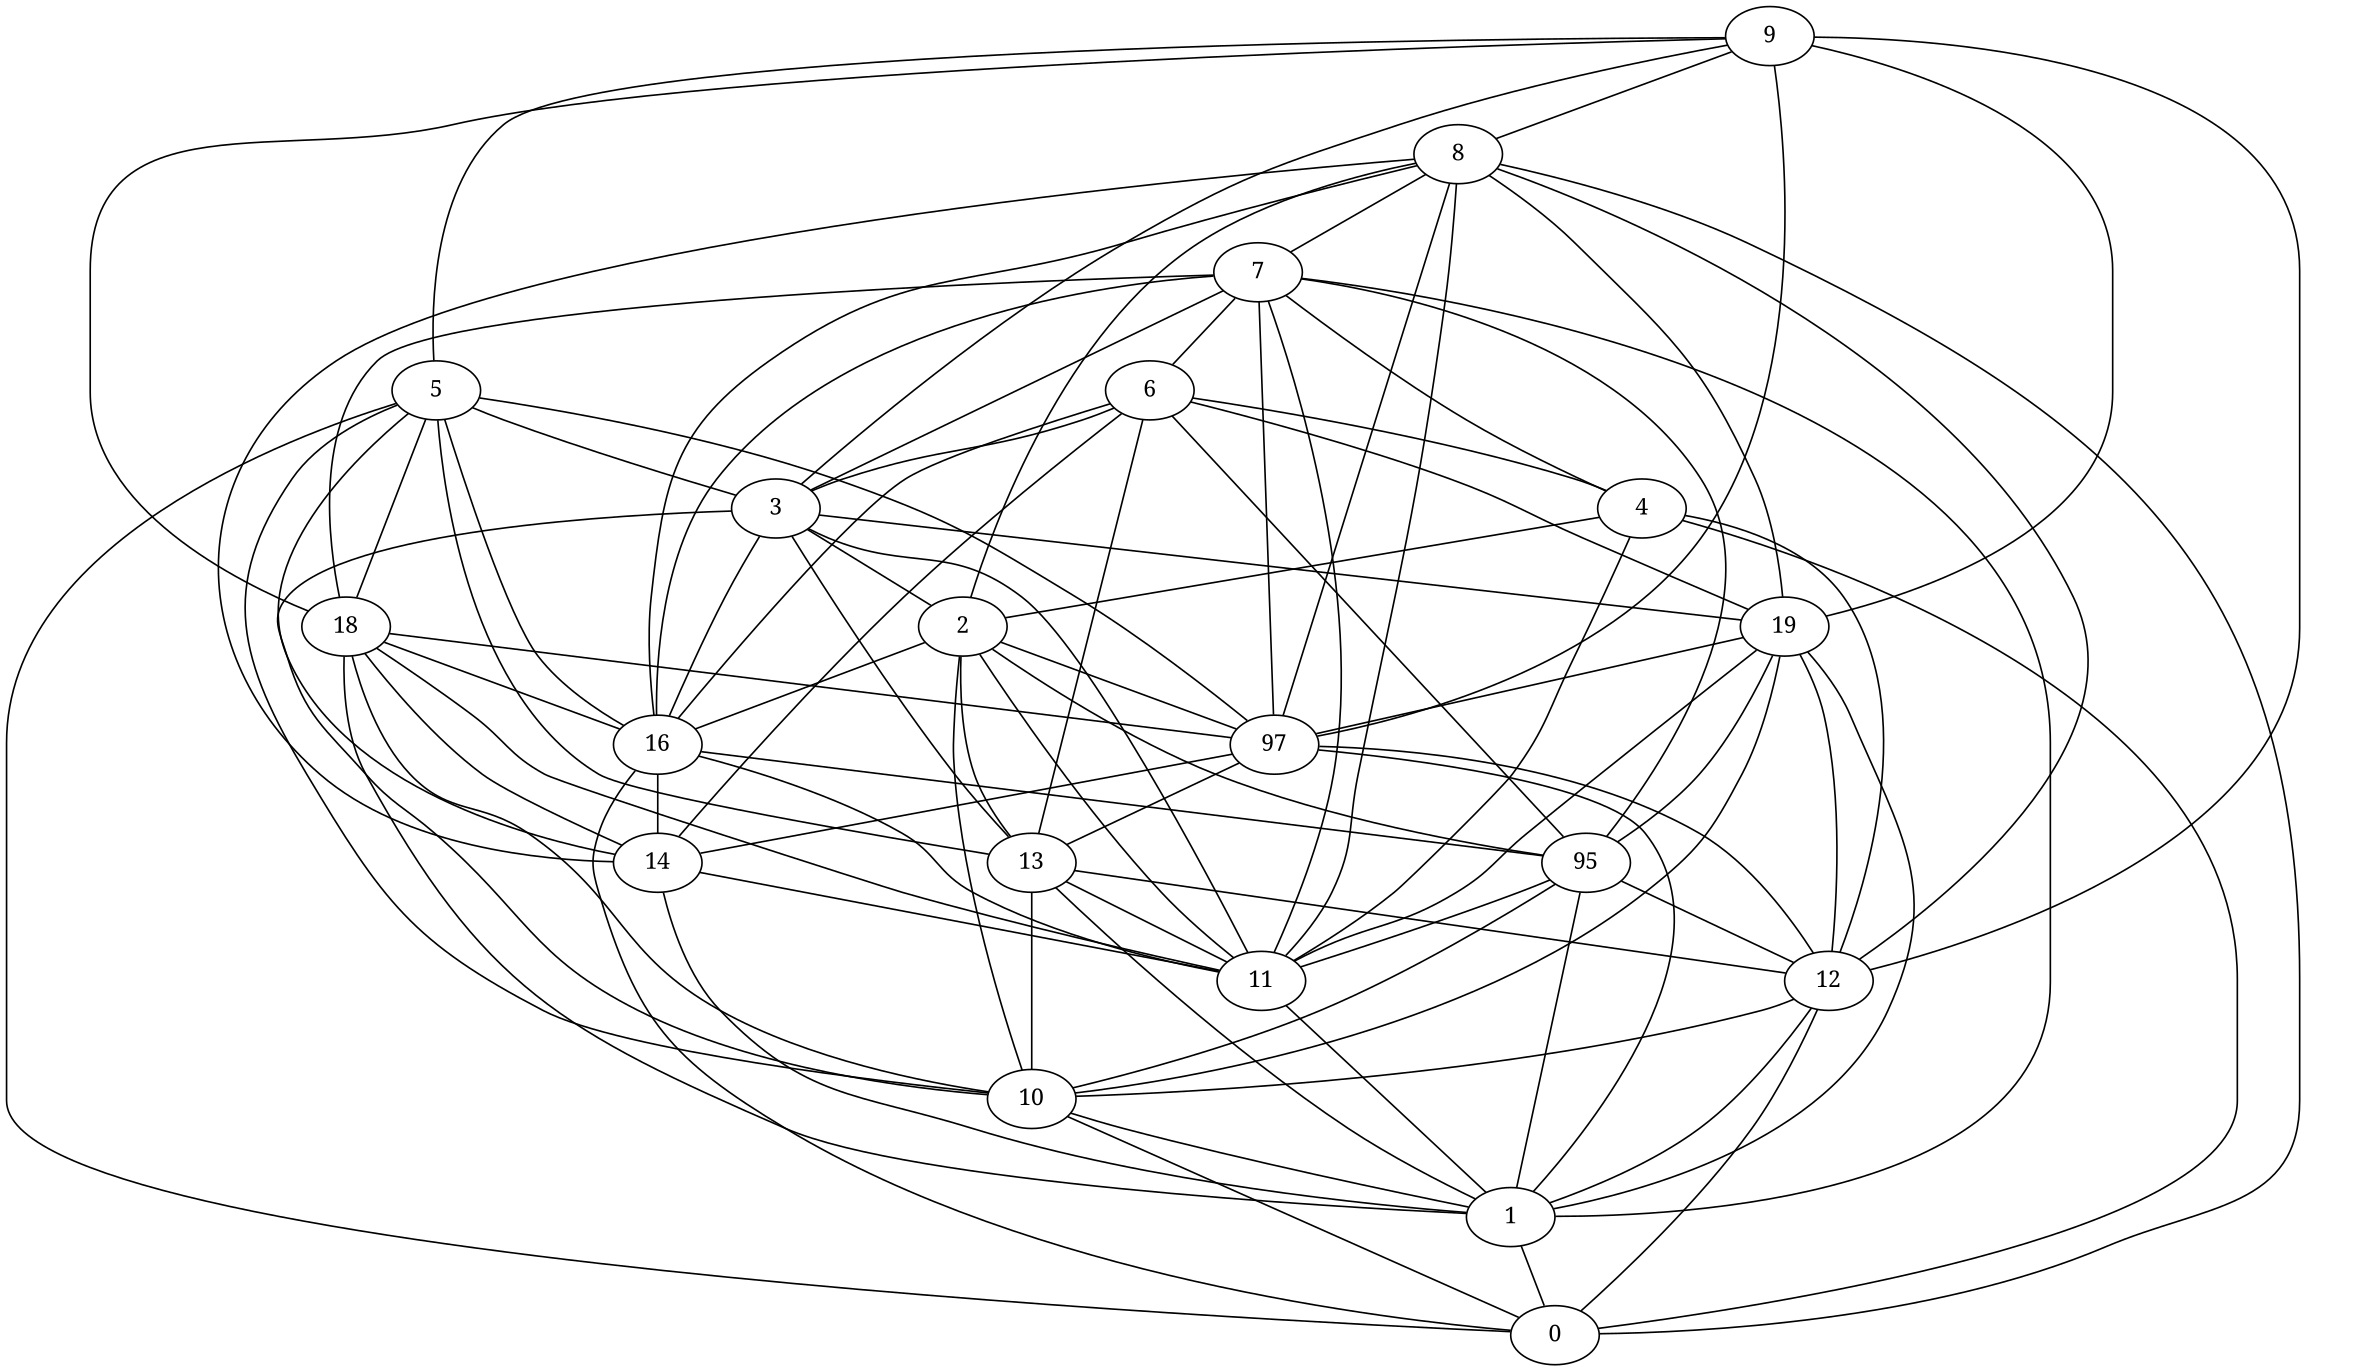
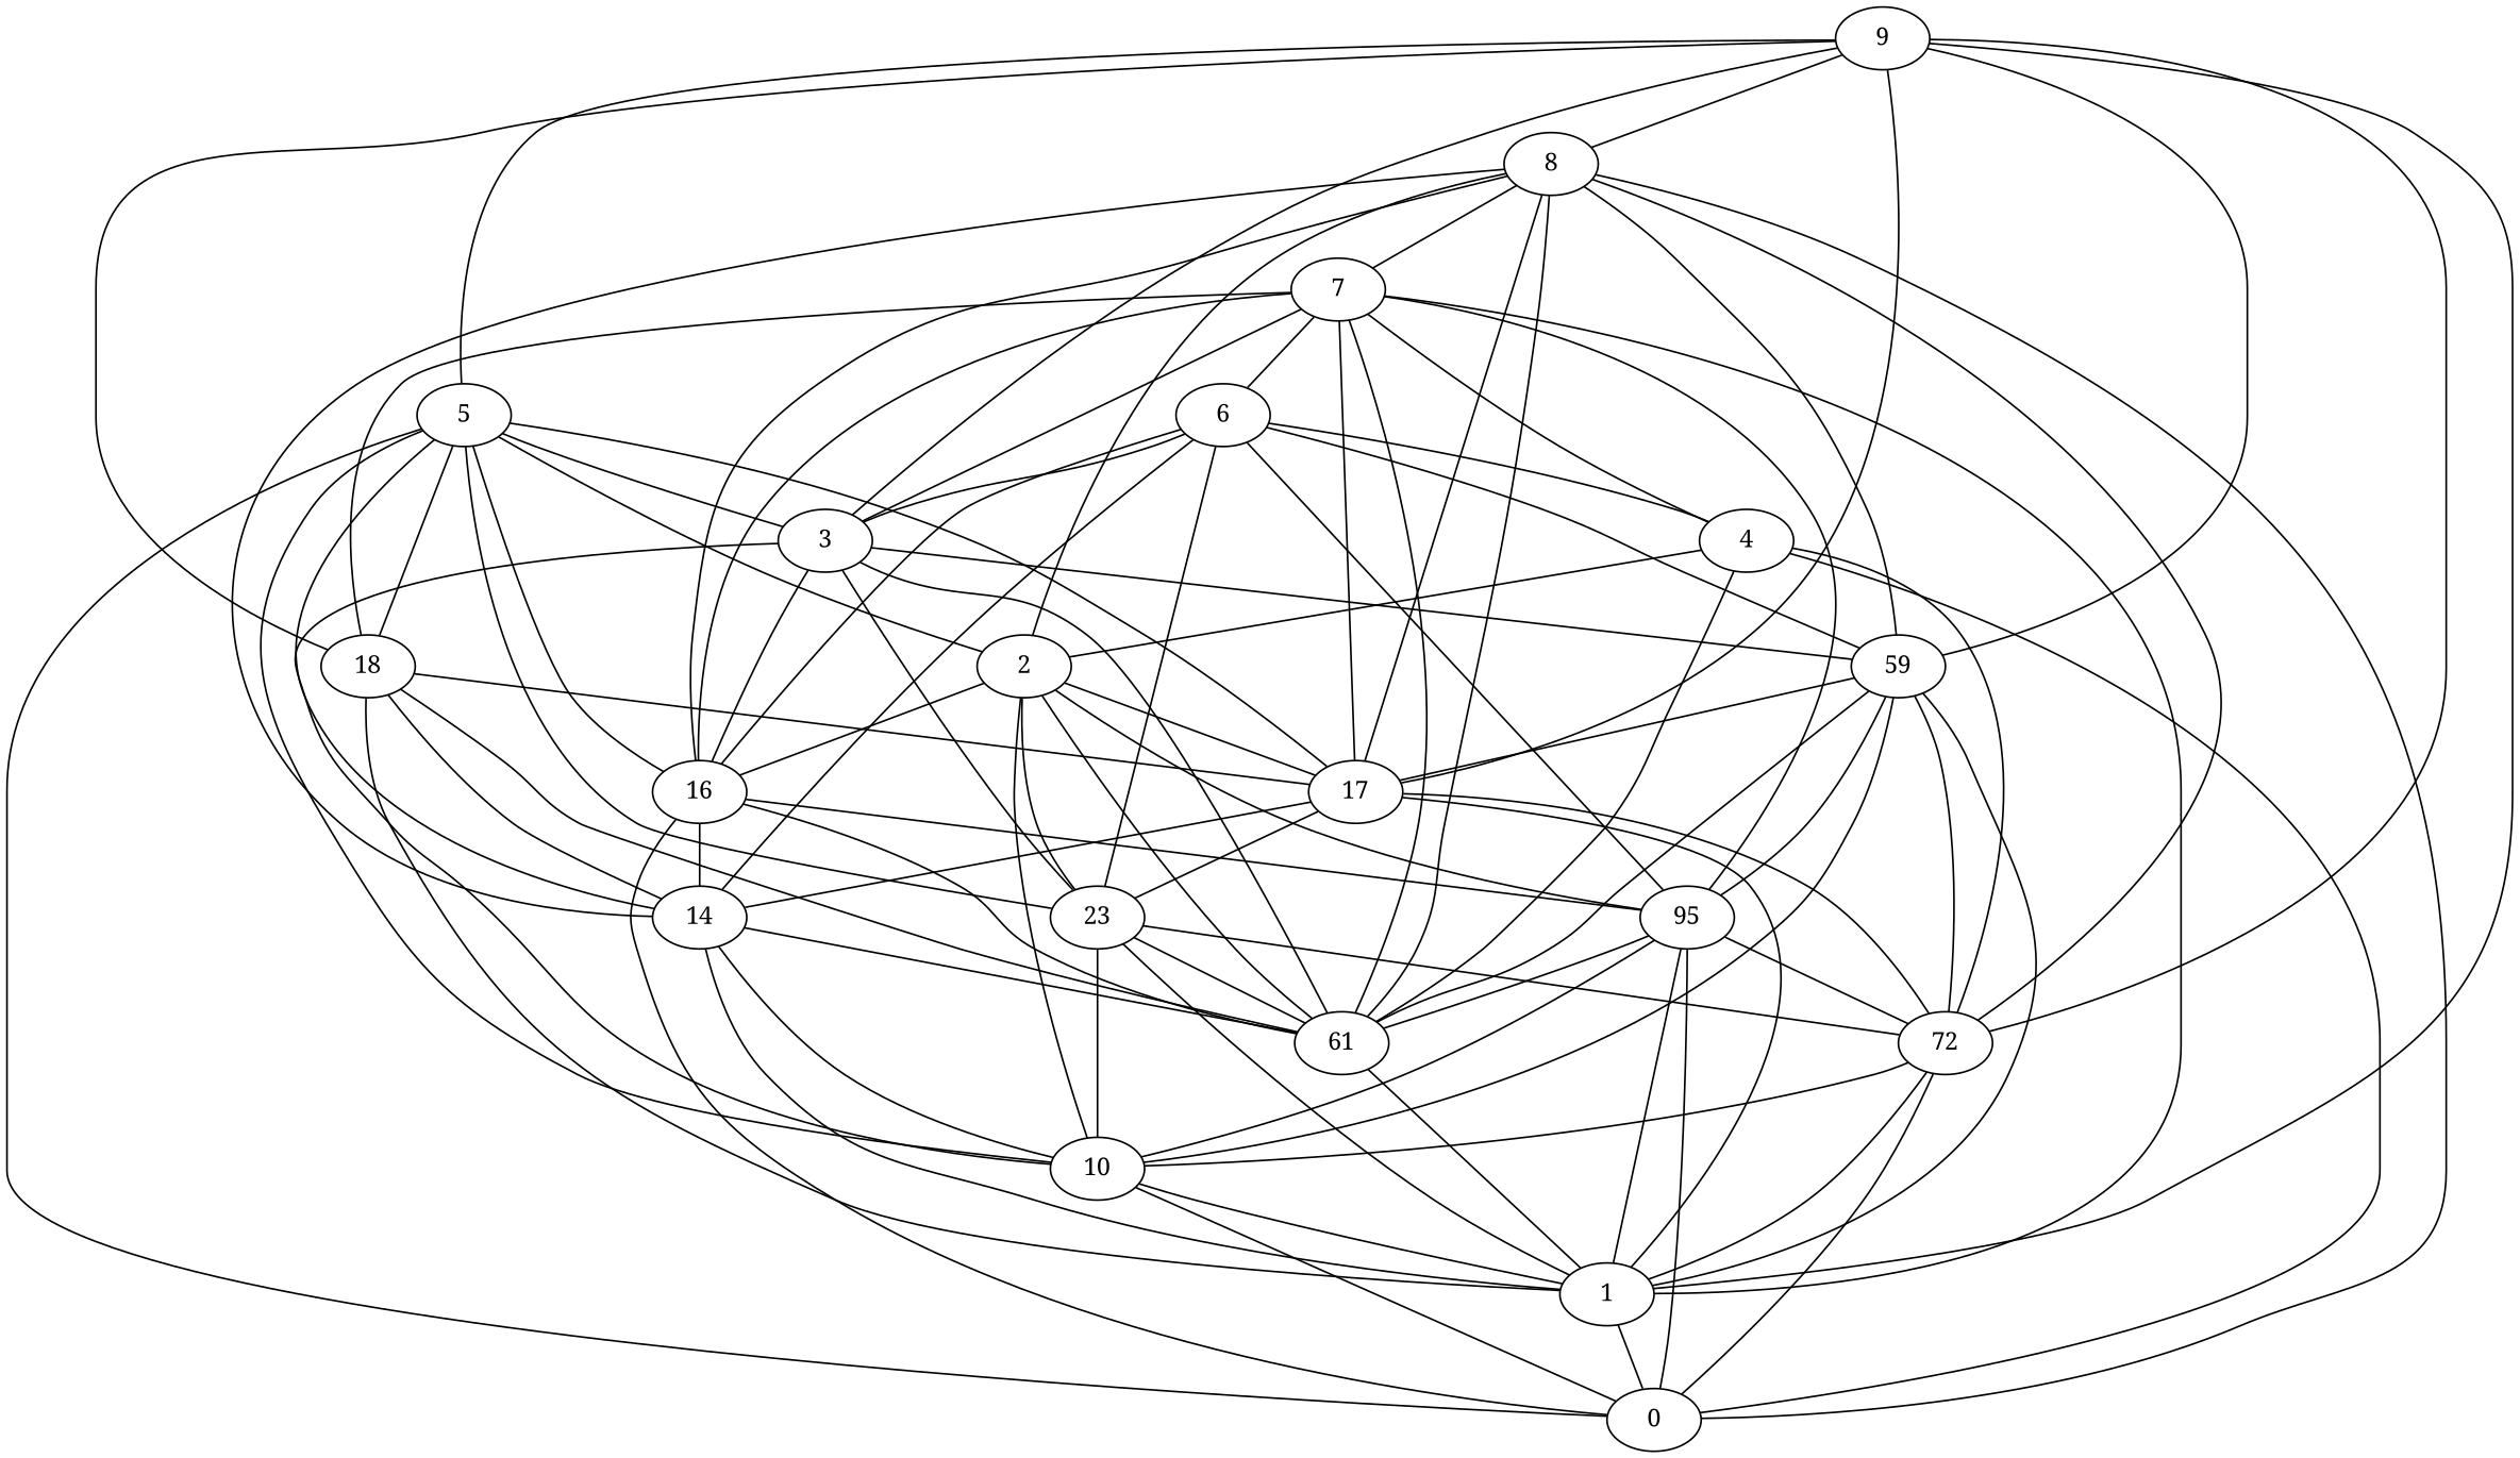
  digraph {
    fontname="Noto Serif"
    node [fontname="Noto Serif"]
    edge [color=black dir=none fontname="Noto Serif"]
-   12
+   12 [label=72]
    1
    10
    0
    3
-   13
-   17 [label=97]
+   13 [label=23]
+   17
    16
-   11
-   19
+   11 [label=61]
+   19 [label=59]
    14
    n12 [label=95]
    8
    7
    18
    4
    6
    2
    9
    5
    subgraph sub_1 {
      12
      1
      10
      0
      3
      13
      17
      16
      11
      19
      14
      n12
      8
      7
      18
      4
      6
      2
      9
      5
    }
    12 -> 1
    12 -> 10
    12 -> 0
    1 -> 0
    10 -> 1
    10 -> 0
    3 -> 10
    3 -> 13
    3 -> 16
    3 -> 11
    3 -> 19
    13 -> 12
    13 -> 1
    13 -> 10
    13 -> 11
    17 -> 12
    17 -> 1
    17 -> 13
    17 -> 14
    16 -> 0
    16 -> 11
    16 -> 14
    16 -> n12
    11 -> 1
    19 -> 12
    19 -> 1
    19 -> 10
    19 -> 17
    19 -> 11
    19 -> n12
    14 -> 1
    14 -> 11
    n12 -> 12
    n12 -> 1
    n12 -> 10
+   n12 -> 0
    n12 -> 11
    8 -> 12
    8 -> 0
    8 -> 17
    8 -> 16
    8 -> 11
    8 -> 19
    8 -> 14
    8 -> 7
    8 -> 2
    7 -> 1
    7 -> 3
    7 -> 17
    7 -> 16
    7 -> 11
    7 -> n12
    7 -> 18
    7 -> 4
    7 -> 6
    18 -> 1
-   18 -> 10
+   14 -> 10
    18 -> 17
-   18 -> 16
    18 -> 11
    18 -> 14
    4 -> 12
    4 -> 0
    4 -> 11
    4 -> 2
    6 -> 3
    6 -> 13
    6 -> 16
    6 -> 19
    6 -> 14
    6 -> n12
    6 -> 4
    2 -> 10
    2 -> 13
    2 -> 17
    2 -> 16
    2 -> 11
    2 -> n12
    9 -> 12
+   9 -> 1
    9 -> 3
    9 -> 17
    9 -> 19
    9 -> 8
    9 -> 18
    9 -> 5
    5 -> 10
    5 -> 0
    5 -> 3
    5 -> 13
    5 -> 17
    5 -> 16
    5 -> 14
    5 -> 18
-   3 -> 2
+   5 -> 2
  }
